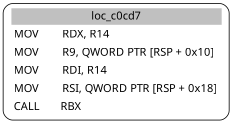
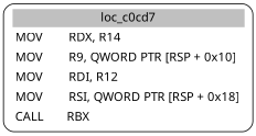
  digraph {
    rankdir=LR
    fontname="Noto Sans"
-   n1 [fontname="Noto Sans" label=<<table border="0" cellborder="0" cellpadding="3"><tr><td align="center" colspan="2" bgcolor="grey">loc_c0cd7</td></tr><tr><td align="left">MOV        RDX, R14</td></tr><tr><td align="left">MOV        R9, QWORD PTR [RSP + 0x10]</td></tr><tr><td align="left">MOV        RDI, R14</td></tr><tr><td align="left">MOV        RSI, QWORD PTR [RSP + 0x18]</td></tr><tr><td align="left">CALL       RBX</td></tr></table>> shape=Mrecord]
+   n1 [fontname="Noto Sans" label=<<table border="0" cellborder="0" cellpadding="3"><tr><td align="center" colspan="2" bgcolor="grey">loc_c0cd7</td></tr><tr><td align="left">MOV        RDX, R14</td></tr><tr><td align="left">MOV        R9, QWORD PTR [RSP + 0x10]</td></tr><tr><td align="left">MOV        RDI, R12</td></tr><tr><td align="left">MOV        RSI, QWORD PTR [RSP + 0x18]</td></tr><tr><td align="left">CALL       RBX</td></tr></table>> shape=Mrecord]
  }
